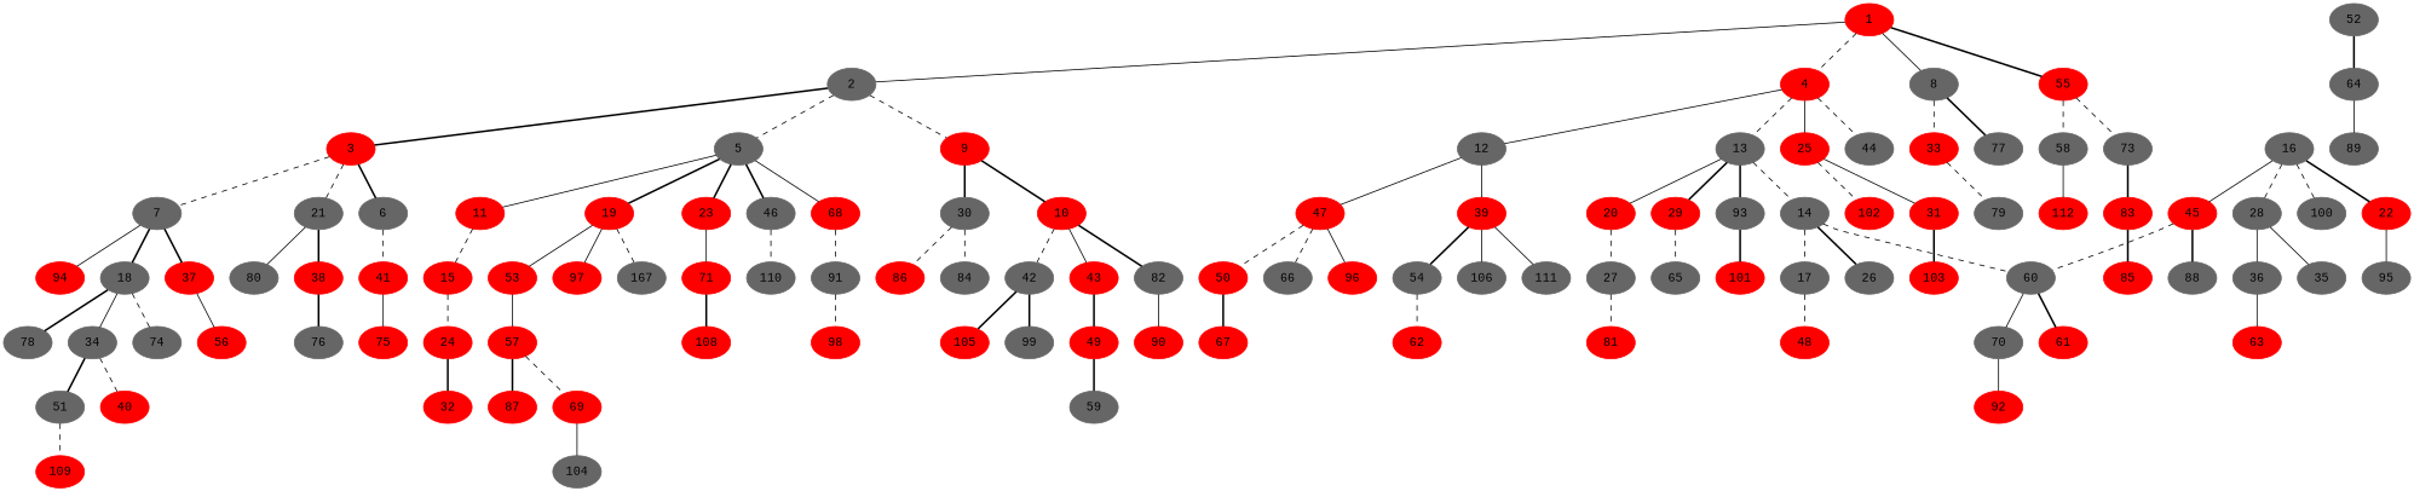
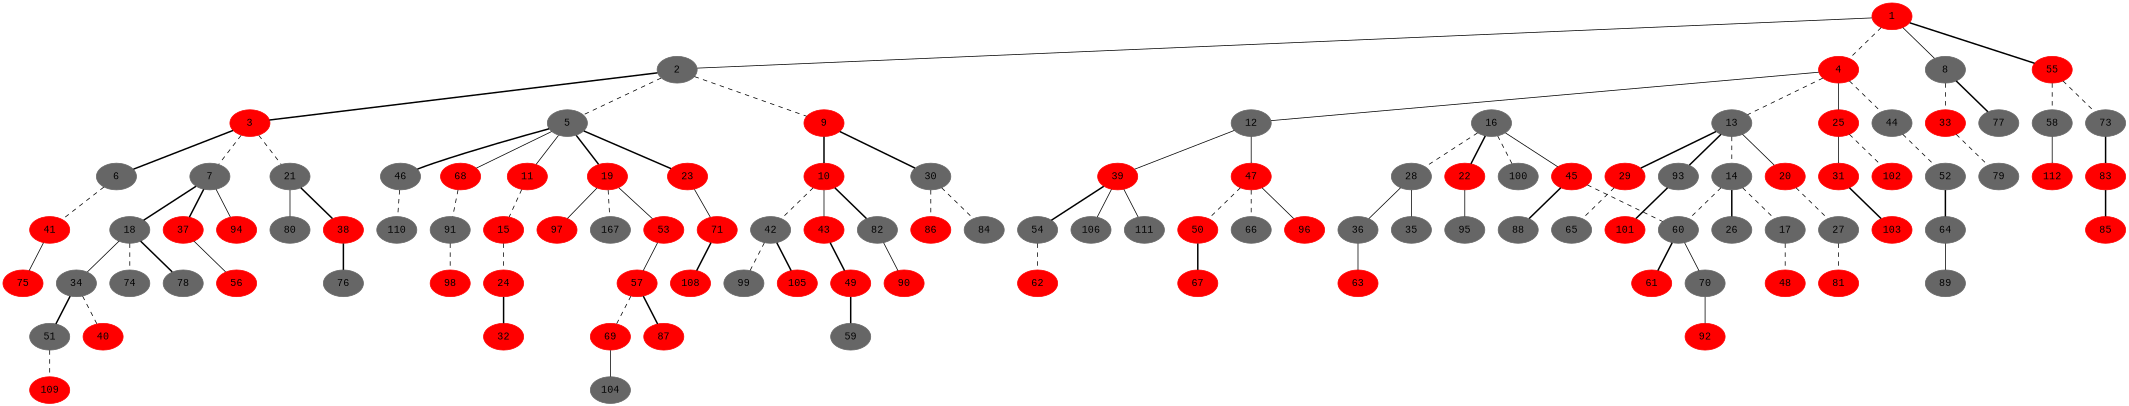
  graph {
    fontname="Liberation Mono"
    node [color=red fontname="Liberation Mono" style=filled]
    edge [fontname="Liberation Mono" style=dashed]
    2 [color=gray40]
    1
    4
    8 [color=gray40]
    55
    3
    5 [color=gray40]
    9
    12 [color=gray40]
    13 [color=gray40]
    25
    44 [color=gray40]
    33
    77 [color=gray40]
    58 [color=gray40]
    73 [color=gray40]
    6 [color=gray40]
    7 [color=gray40]
    21 [color=gray40]
    11
    19
    23
    46 [color=gray40]
    68
    10
    30 [color=gray40]
    41
    18 [color=gray40]
    37
    94
    38
    80 [color=gray40]
    39
    47
    14 [color=gray40]
    20
    29
    93 [color=gray40]
    31
    102
    52 [color=gray40]
    15
    53
    97
    n45 [color=gray40 label=167]
    71
    110 [color=gray40]
    91 [color=gray40]
    75
    34 [color=gray40]
    74 [color=gray40]
    78 [color=gray40]
    56
    79 [color=gray40]
    42 [color=gray40]
    43
    82 [color=gray40]
    84 [color=gray40]
    86
    99 [color=gray40]
    105
    49
    90
    24
    54 [color=gray40]
    106 [color=gray40]
    111 [color=gray40]
    50
    66 [color=gray40]
    96
    17 [color=gray40]
    26 [color=gray40]
    60 [color=gray40]
    27 [color=gray40]
    65 [color=gray40]
    101
    16 [color=gray40]
    22
    28 [color=gray40]
    45
    100 [color=gray40]
    48
    32
    95 [color=gray40]
    35 [color=gray40]
    36 [color=gray40]
    88 [color=gray40]
    40
    51 [color=gray40]
    57
    81
    76 [color=gray40]
    108
    103
    63
    109
    62
    59 [color=gray40]
    64 [color=gray40]
    61
    70 [color=gray40]
    67
    89 [color=gray40]
    69
    87
    112
    83
    104 [color=gray40]
    92
    98
    85
    2 -- 3 [style=bold]
    2 -- 5
    2 -- 9
    1 -- 2 [style=solid]
    1 -- 4
    1 -- 8 [style=solid]
    1 -- 55 [style=bold]
    4 -- 12 [style=solid]
    4 -- 13
    4 -- 25 [style=solid]
    4 -- 44
    8 -- 33
    8 -- 77 [style=bold]
    55 -- 58
    55 -- 73
    3 -- 6 [style=bold]
    3 -- 7
    3 -- 21
    5 -- 11 [style=solid]
    5 -- 19 [style=bold]
    5 -- 23 [style=bold]
    5 -- 46 [style=bold]
    5 -- 68 [style=solid]
    9 -- 10 [style=bold]
    9 -- 30 [style=bold]
    12 -- 39 [style=solid]
    12 -- 47 [style=solid]
    13 -- 14
    13 -- 20 [style=solid]
    13 -- 29 [style=bold]
    13 -- 93 [style=bold]
    25 -- 31 [style=solid]
    25 -- 102
+   44 -- 52
    33 -- 79
    58 -- 112 [style=solid]
    73 -- 83 [style=bold]
    6 -- 41
    7 -- 18 [style=bold]
    7 -- 37 [style=bold]
    7 -- 94 [style=solid]
    21 -- 38 [style=bold]
    21 -- 80 [style=solid]
    11 -- 15
    19 -- 53 [style=solid]
    19 -- 97 [style=solid]
    19 -- n45
    23 -- 71 [style=solid]
    46 -- 110
    68 -- 91
    10 -- 42
    10 -- 43 [style=solid]
    10 -- 82 [style=bold]
    30 -- 84
    30 -- 86
    41 -- 75 [style=solid]
    18 -- 34 [style=solid]
    18 -- 74
    18 -- 78 [style=bold]
    37 -- 56 [style=solid]
    38 -- 76 [style=bold]
    39 -- 54 [style=bold]
    39 -- 106 [style=solid]
    39 -- 111 [style=solid]
    47 -- 50
    47 -- 66
    47 -- 96 [style=solid]
    14 -- 17
    14 -- 26 [style=bold]
    14 -- 60
    20 -- 27
    29 -- 65
    93 -- 101 [style=bold]
    31 -- 103 [style=bold]
    52 -- 64 [style=bold]
    15 -- 24
    53 -- 57 [style=solid]
    71 -- 108 [style=bold]
    91 -- 98
    34 -- 40
    34 -- 51 [style=bold]
-   42 -- 99 [style=bold]
+   42 -- 99
    42 -- 105 [style=bold]
    43 -- 49 [style=bold]
    82 -- 90 [style=solid]
    49 -- 59 [style=bold]
    24 -- 32 [style=bold]
    54 -- 62
    50 -- 67 [style=bold]
    17 -- 48
    60 -- 61 [style=bold]
    60 -- 70 [style=solid]
    27 -- 81
    16 -- 22 [style=bold]
    16 -- 28
    16 -- 45 [style=solid]
    16 -- 100
    22 -- 95 [style=solid]
    28 -- 35 [style=solid]
    28 -- 36 [style=solid]
    45 -- 60
    45 -- 88 [style=bold]
    36 -- 63 [style=solid]
    51 -- 109
    57 -- 69
    57 -- 87 [style=bold]
    64 -- 89 [style=solid]
    70 -- 92 [style=solid]
    69 -- 104 [style=solid]
    83 -- 85 [style=bold]
  }
